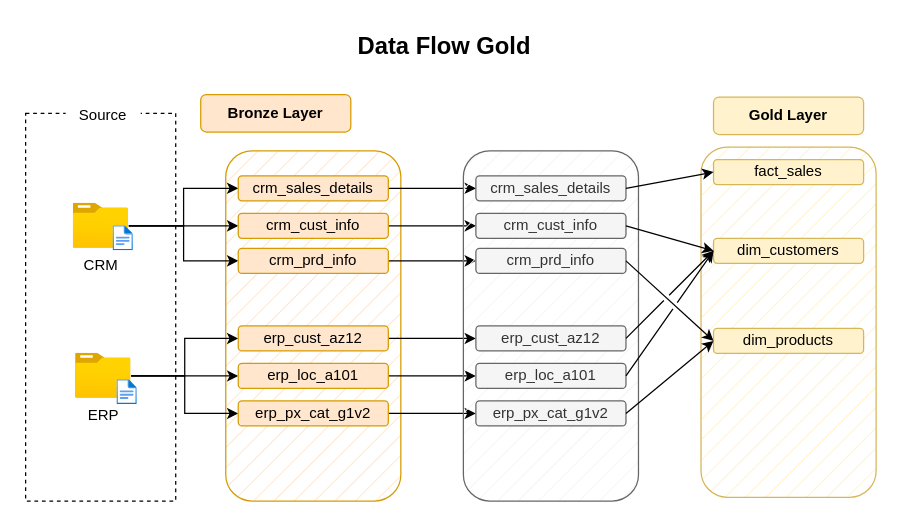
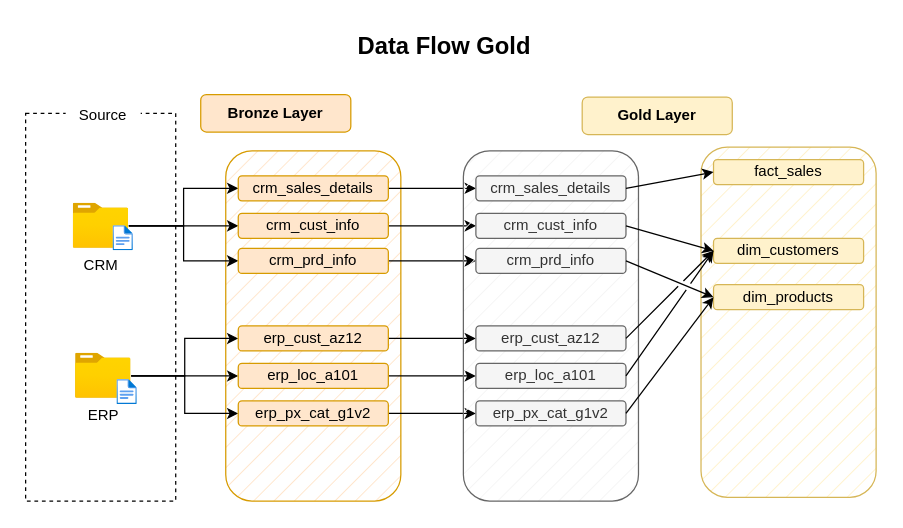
  <mxCell id="0" />
  <mxCell id="1" parent="0" />
  <mxCell id="2" value="" style="rounded=0;whiteSpace=wrap;html=1;dashed=1;" parent="1" vertex="1"><mxGeometry x="20" y="90" width="120" height="310" as="geometry" /></mxCell>
  <mxCell id="3" value="" style="rounded=1;whiteSpace=wrap;html=1;fillColor=#ffe6cc;strokeColor=#d79b00;fillStyle=hatch;" parent="1" vertex="1"><mxGeometry x="180" y="120" width="140" height="280" as="geometry" /></mxCell>
  <mxCell id="4" value="&lt;b&gt;Bronze Layer&lt;/b&gt;" style="rounded=1;whiteSpace=wrap;html=1;fillColor=#ffe6cc;strokeColor=#d79b00;" parent="1" vertex="1"><mxGeometry x="160" y="75" width="120" height="30" as="geometry" /></mxCell>
  <mxCell id="5" style="edgeStyle=orthogonalEdgeStyle;rounded=0;orthogonalLoop=1;jettySize=auto;html=1;entryX=0;entryY=0.5;entryDx=0;entryDy=0;" parent="1" source="45" target="28" edge="1"><mxGeometry relative="1" as="geometry" /></mxCell>
  <mxCell id="6" style="edgeStyle=orthogonalEdgeStyle;rounded=0;orthogonalLoop=1;jettySize=auto;html=1;entryX=0;entryY=0.5;entryDx=0;entryDy=0;" parent="1" source="9" target="20" edge="1"><mxGeometry relative="1" as="geometry" /></mxCell>
  <mxCell id="7" style="edgeStyle=orthogonalEdgeStyle;rounded=0;orthogonalLoop=1;jettySize=auto;html=1;entryX=0;entryY=0.5;entryDx=0;entryDy=0;" edge="1" parent="1" source="9" target="45"><mxGeometry relative="1" as="geometry" /></mxCell>
  <mxCell id="8" style="edgeStyle=orthogonalEdgeStyle;rounded=0;orthogonalLoop=1;jettySize=auto;html=1;entryX=0;entryY=0.5;entryDx=0;entryDy=0;" edge="1" parent="1" source="9" target="18"><mxGeometry relative="1" as="geometry" /></mxCell>
  <mxCell id="9" value="CRM" style="image;aspect=fixed;html=1;points=[];align=center;fontSize=12;image=img/lib/azure2/general/Folder_Blank.svg;" parent="1" vertex="1"><mxGeometry x="58.13" y="162" width="44.36" height="36" as="geometry" /></mxCell>
  <mxCell id="10" value="" style="image;aspect=fixed;html=1;points=[];align=center;fontSize=12;image=img/lib/azure2/general/File.svg;" parent="1" vertex="1"><mxGeometry x="90" y="180" width="16.23" height="20" as="geometry" /></mxCell>
  <mxCell id="11" style="edgeStyle=orthogonalEdgeStyle;rounded=0;orthogonalLoop=1;jettySize=auto;html=1;entryX=0;entryY=0.5;entryDx=0;entryDy=0;" parent="1" source="14" target="22" edge="1"><mxGeometry relative="1" as="geometry" /></mxCell>
  <mxCell id="12" style="edgeStyle=orthogonalEdgeStyle;rounded=0;orthogonalLoop=1;jettySize=auto;html=1;" parent="1" source="14" target="24" edge="1"><mxGeometry relative="1" as="geometry" /></mxCell>
  <mxCell id="13" style="edgeStyle=orthogonalEdgeStyle;rounded=0;orthogonalLoop=1;jettySize=auto;html=1;entryX=0;entryY=0.5;entryDx=0;entryDy=0;" parent="1" source="14" target="26" edge="1"><mxGeometry relative="1" as="geometry" /></mxCell>
  <mxCell id="14" value="ERP" style="image;aspect=fixed;html=1;points=[];align=center;fontSize=12;image=img/lib/azure2/general/Folder_Blank.svg;" parent="1" vertex="1"><mxGeometry x="60" y="282" width="44.36" height="36" as="geometry" /></mxCell>
  <mxCell id="15" value="" style="image;aspect=fixed;html=1;points=[];align=center;fontSize=12;image=img/lib/azure2/general/File.svg;" parent="1" vertex="1"><mxGeometry x="93.13" y="303" width="16.23" height="20" as="geometry" /></mxCell>
  <mxCell id="16" value="Source" style="text;html=1;align=center;verticalAlign=middle;whiteSpace=wrap;rounded=0;fillColor=default;" parent="1" vertex="1"><mxGeometry x="52" y="77" width="60" height="30" as="geometry" /></mxCell>
  <mxCell id="17" style="edgeStyle=orthogonalEdgeStyle;rounded=0;orthogonalLoop=1;jettySize=auto;html=1;exitX=1;exitY=0.5;exitDx=0;exitDy=0;entryX=0;entryY=0.5;entryDx=0;entryDy=0;" parent="1" source="18" target="29" edge="1"><mxGeometry relative="1" as="geometry" /></mxCell>
  <mxCell id="18" value="&lt;font&gt;crm_prd_info&lt;/font&gt;" style="rounded=1;whiteSpace=wrap;html=1;fillColor=#ffe6cc;strokeColor=#d79b00;" parent="1" vertex="1"><mxGeometry x="190" y="198" width="120" height="20" as="geometry" /></mxCell>
  <mxCell id="19" style="edgeStyle=orthogonalEdgeStyle;rounded=0;orthogonalLoop=1;jettySize=auto;html=1;entryX=0;entryY=0.5;entryDx=0;entryDy=0;" parent="1" source="20" target="30" edge="1"><mxGeometry relative="1" as="geometry" /></mxCell>
  <mxCell id="20" value="&lt;font&gt;crm_sales_details&lt;/font&gt;" style="rounded=1;whiteSpace=wrap;html=1;fillColor=#ffe6cc;strokeColor=#d79b00;" parent="1" vertex="1"><mxGeometry x="190" y="140" width="120" height="20" as="geometry" /></mxCell>
  <mxCell id="21" style="edgeStyle=orthogonalEdgeStyle;rounded=0;orthogonalLoop=1;jettySize=auto;html=1;exitX=1;exitY=0.5;exitDx=0;exitDy=0;entryX=0;entryY=0.5;entryDx=0;entryDy=0;" parent="1" source="22" target="31" edge="1"><mxGeometry relative="1" as="geometry" /></mxCell>
  <mxCell id="22" value="&lt;font&gt;erp_cust_az12&lt;/font&gt;" style="rounded=1;whiteSpace=wrap;html=1;fillColor=#ffe6cc;strokeColor=#d79b00;" parent="1" vertex="1"><mxGeometry x="190" y="260" width="120" height="20" as="geometry" /></mxCell>
  <mxCell id="23" style="edgeStyle=orthogonalEdgeStyle;rounded=0;orthogonalLoop=1;jettySize=auto;html=1;exitX=1;exitY=0.5;exitDx=0;exitDy=0;entryX=0;entryY=0.5;entryDx=0;entryDy=0;" parent="1" source="24" target="32" edge="1"><mxGeometry relative="1" as="geometry" /></mxCell>
  <mxCell id="24" value="&lt;font&gt;erp_loc_a101&lt;/font&gt;" style="rounded=1;whiteSpace=wrap;html=1;fillColor=#ffe6cc;strokeColor=#d79b00;" parent="1" vertex="1"><mxGeometry x="190" y="290" width="120" height="20" as="geometry" /></mxCell>
  <mxCell id="25" style="edgeStyle=orthogonalEdgeStyle;rounded=0;orthogonalLoop=1;jettySize=auto;html=1;exitX=1;exitY=0.5;exitDx=0;exitDy=0;" parent="1" source="26" target="33" edge="1"><mxGeometry relative="1" as="geometry" /></mxCell>
  <mxCell id="26" value="&lt;font&gt;erp_px_cat_g1v2&lt;/font&gt;" style="rounded=1;whiteSpace=wrap;html=1;fillColor=#ffe6cc;strokeColor=#d79b00;" parent="1" vertex="1"><mxGeometry x="190" y="320" width="120" height="20" as="geometry" /></mxCell>
  <mxCell id="27" value="" style="rounded=1;whiteSpace=wrap;html=1;fillColor=#f5f5f5;strokeColor=#666666;fillStyle=hatch;fontColor=#333333;" parent="1" vertex="1"><mxGeometry x="370" y="120" width="140" height="280" as="geometry" /></mxCell>
  <mxCell id="28" value="&lt;font&gt;crm_cust_info&lt;/font&gt;" style="rounded=1;whiteSpace=wrap;html=1;fillColor=#f5f5f5;strokeColor=#666666;fontColor=#333333;" parent="1" vertex="1"><mxGeometry x="380" y="170" width="120" height="20" as="geometry" /></mxCell>
  <mxCell id="29" value="&lt;font&gt;crm_prd_info&lt;/font&gt;" style="rounded=1;whiteSpace=wrap;html=1;fillColor=#f5f5f5;strokeColor=#666666;fontColor=#333333;" parent="1" vertex="1"><mxGeometry x="380" y="198" width="120" height="20" as="geometry" /></mxCell>
  <mxCell id="30" value="&lt;font&gt;crm_sales_details&lt;/font&gt;" style="rounded=1;whiteSpace=wrap;html=1;fillColor=#f5f5f5;strokeColor=#666666;fontColor=#333333;" parent="1" vertex="1"><mxGeometry x="380" y="140" width="120" height="20" as="geometry" /></mxCell>
  <mxCell id="31" value="&lt;font&gt;erp_cust_az12&lt;/font&gt;" style="rounded=1;whiteSpace=wrap;html=1;fillColor=#f5f5f5;strokeColor=#666666;fontColor=#333333;" parent="1" vertex="1"><mxGeometry x="380" y="260" width="120" height="20" as="geometry" /></mxCell>
  <mxCell id="32" value="&lt;font&gt;erp_loc_a101&lt;/font&gt;" style="rounded=1;whiteSpace=wrap;html=1;fillColor=#f5f5f5;strokeColor=#666666;fontColor=#333333;" parent="1" vertex="1"><mxGeometry x="380" y="290" width="120" height="20" as="geometry" /></mxCell>
  <mxCell id="33" value="&lt;font&gt;erp_px_cat_g1v2&lt;/font&gt;" style="rounded=1;whiteSpace=wrap;html=1;fillColor=#f5f5f5;strokeColor=#666666;fontColor=#333333;" parent="1" vertex="1"><mxGeometry x="380" y="320" width="120" height="20" as="geometry" /></mxCell>
  <mxCell id="34" value="" style="rounded=1;whiteSpace=wrap;html=1;fillColor=#fff2cc;strokeColor=#d6b656;fillStyle=hatch;" vertex="1" parent="1"><mxGeometry x="560" y="117" width="140" height="280" as="geometry" /></mxCell>
- <mxCell id="35" value="&lt;b&gt;Gold Layer&lt;/b&gt;" style="rounded=1;whiteSpace=wrap;html=1;fillColor=#fff2cc;strokeColor=#d6b656;" vertex="1" parent="1"><mxGeometry x="570" y="77" width="120" height="30" as="geometry" /></mxCell>
+ <mxCell id="35" value="&lt;b&gt;Gold Layer&lt;/b&gt;" style="rounded=1;whiteSpace=wrap;html=1;fillColor=#fff2cc;strokeColor=#d6b656;" vertex="1" parent="1"><mxGeometry x="465" y="77" width="120" height="30" as="geometry" /></mxCell>
  <mxCell id="36" value="&lt;font&gt;fact_sales&lt;/font&gt;" style="rounded=1;whiteSpace=wrap;html=1;fillColor=#fff2cc;strokeColor=#d6b656;" vertex="1" parent="1"><mxGeometry x="570" y="127" width="120" height="20" as="geometry" /></mxCell>
  <mxCell id="37" value="&lt;font&gt;dim_customers&lt;/font&gt;" style="rounded=1;whiteSpace=wrap;html=1;fillColor=#fff2cc;strokeColor=#d6b656;" vertex="1" parent="1"><mxGeometry x="570" y="190" width="120" height="20" as="geometry" /></mxCell>
- <mxCell id="38" value="&lt;font&gt;dim_products&lt;/font&gt;" style="rounded=1;whiteSpace=wrap;html=1;fillColor=#fff2cc;strokeColor=#d6b656;" vertex="1" parent="1"><mxGeometry x="570" y="262" width="120" height="20" as="geometry" /></mxCell>
+ <mxCell id="38" value="&lt;font&gt;dim_products&lt;/font&gt;" style="rounded=1;whiteSpace=wrap;html=1;fillColor=#fff2cc;strokeColor=#d6b656;" vertex="1" parent="1"><mxGeometry x="570" y="227" width="120" height="20" as="geometry" /></mxCell>
  <mxCell id="39" value="" style="endArrow=classic;html=1;rounded=0;entryX=0;entryY=0.5;entryDx=0;entryDy=0;exitX=1;exitY=0.5;exitDx=0;exitDy=0;jumpStyle=gap;" edge="1" parent="1" source="29" target="38"><mxGeometry width="50" height="50" relative="1" as="geometry"><mxPoint x="500" y="320" as="sourcePoint" /><mxPoint x="550" y="270" as="targetPoint" /></mxGeometry></mxCell>
  <mxCell id="40" value="" style="endArrow=classic;html=1;rounded=0;entryX=0;entryY=0.5;entryDx=0;entryDy=0;exitX=1;exitY=0.5;exitDx=0;exitDy=0;jumpStyle=gap;" edge="1" parent="1" source="33" target="38"><mxGeometry width="50" height="50" relative="1" as="geometry"><mxPoint x="530" y="270" as="sourcePoint" /><mxPoint x="600" y="362" as="targetPoint" /></mxGeometry></mxCell>
  <mxCell id="41" value="" style="endArrow=classic;html=1;rounded=0;entryX=0;entryY=0.5;entryDx=0;entryDy=0;exitX=1;exitY=0.5;exitDx=0;exitDy=0;jumpStyle=gap;" edge="1" parent="1" source="28" target="37"><mxGeometry width="50" height="50" relative="1" as="geometry"><mxPoint x="520" y="150" as="sourcePoint" /><mxPoint x="590" y="242" as="targetPoint" /></mxGeometry></mxCell>
  <mxCell id="42" value="" style="endArrow=classic;html=1;rounded=0;entryX=0;entryY=0.5;entryDx=0;entryDy=0;exitX=1;exitY=0.5;exitDx=0;exitDy=0;jumpStyle=gap;" edge="1" parent="1" source="31" target="37"><mxGeometry width="50" height="50" relative="1" as="geometry"><mxPoint x="530" y="359" as="sourcePoint" /><mxPoint x="600" y="301" as="targetPoint" /></mxGeometry></mxCell>
  <mxCell id="43" value="" style="endArrow=classic;html=1;rounded=0;exitX=1;exitY=0.5;exitDx=0;exitDy=0;jumpStyle=gap;" edge="1" parent="1" source="32"><mxGeometry width="50" height="50" relative="1" as="geometry"><mxPoint x="510" y="340" as="sourcePoint" /><mxPoint x="570" y="200" as="targetPoint" /></mxGeometry></mxCell>
  <mxCell id="44" value="" style="endArrow=classic;html=1;rounded=0;entryX=0;entryY=0.5;entryDx=0;entryDy=0;exitX=1;exitY=0.5;exitDx=0;exitDy=0;jumpStyle=gap;" edge="1" parent="1" source="30" target="36"><mxGeometry width="50" height="50" relative="1" as="geometry"><mxPoint x="510" y="190" as="sourcePoint" /><mxPoint x="580" y="282" as="targetPoint" /></mxGeometry></mxCell>
  <mxCell id="45" value="&lt;font&gt;crm_cust_info&lt;/font&gt;" style="rounded=1;whiteSpace=wrap;html=1;fillColor=#ffe6cc;strokeColor=#d79b00;" parent="1" vertex="1"><mxGeometry x="190" y="170" width="120" height="20" as="geometry" /></mxCell>
  <mxCell id="46" value="&lt;h1&gt;&lt;font style=&quot;font-size: 19px;&quot;&gt;Data Flow Gold&lt;/font&gt;&lt;/h1&gt;" style="text;html=1;align=center;verticalAlign=middle;whiteSpace=wrap;rounded=0;" vertex="1" parent="1"><mxGeometry x="265" y="20" width="180" height="30" as="geometry" /></mxCell>
